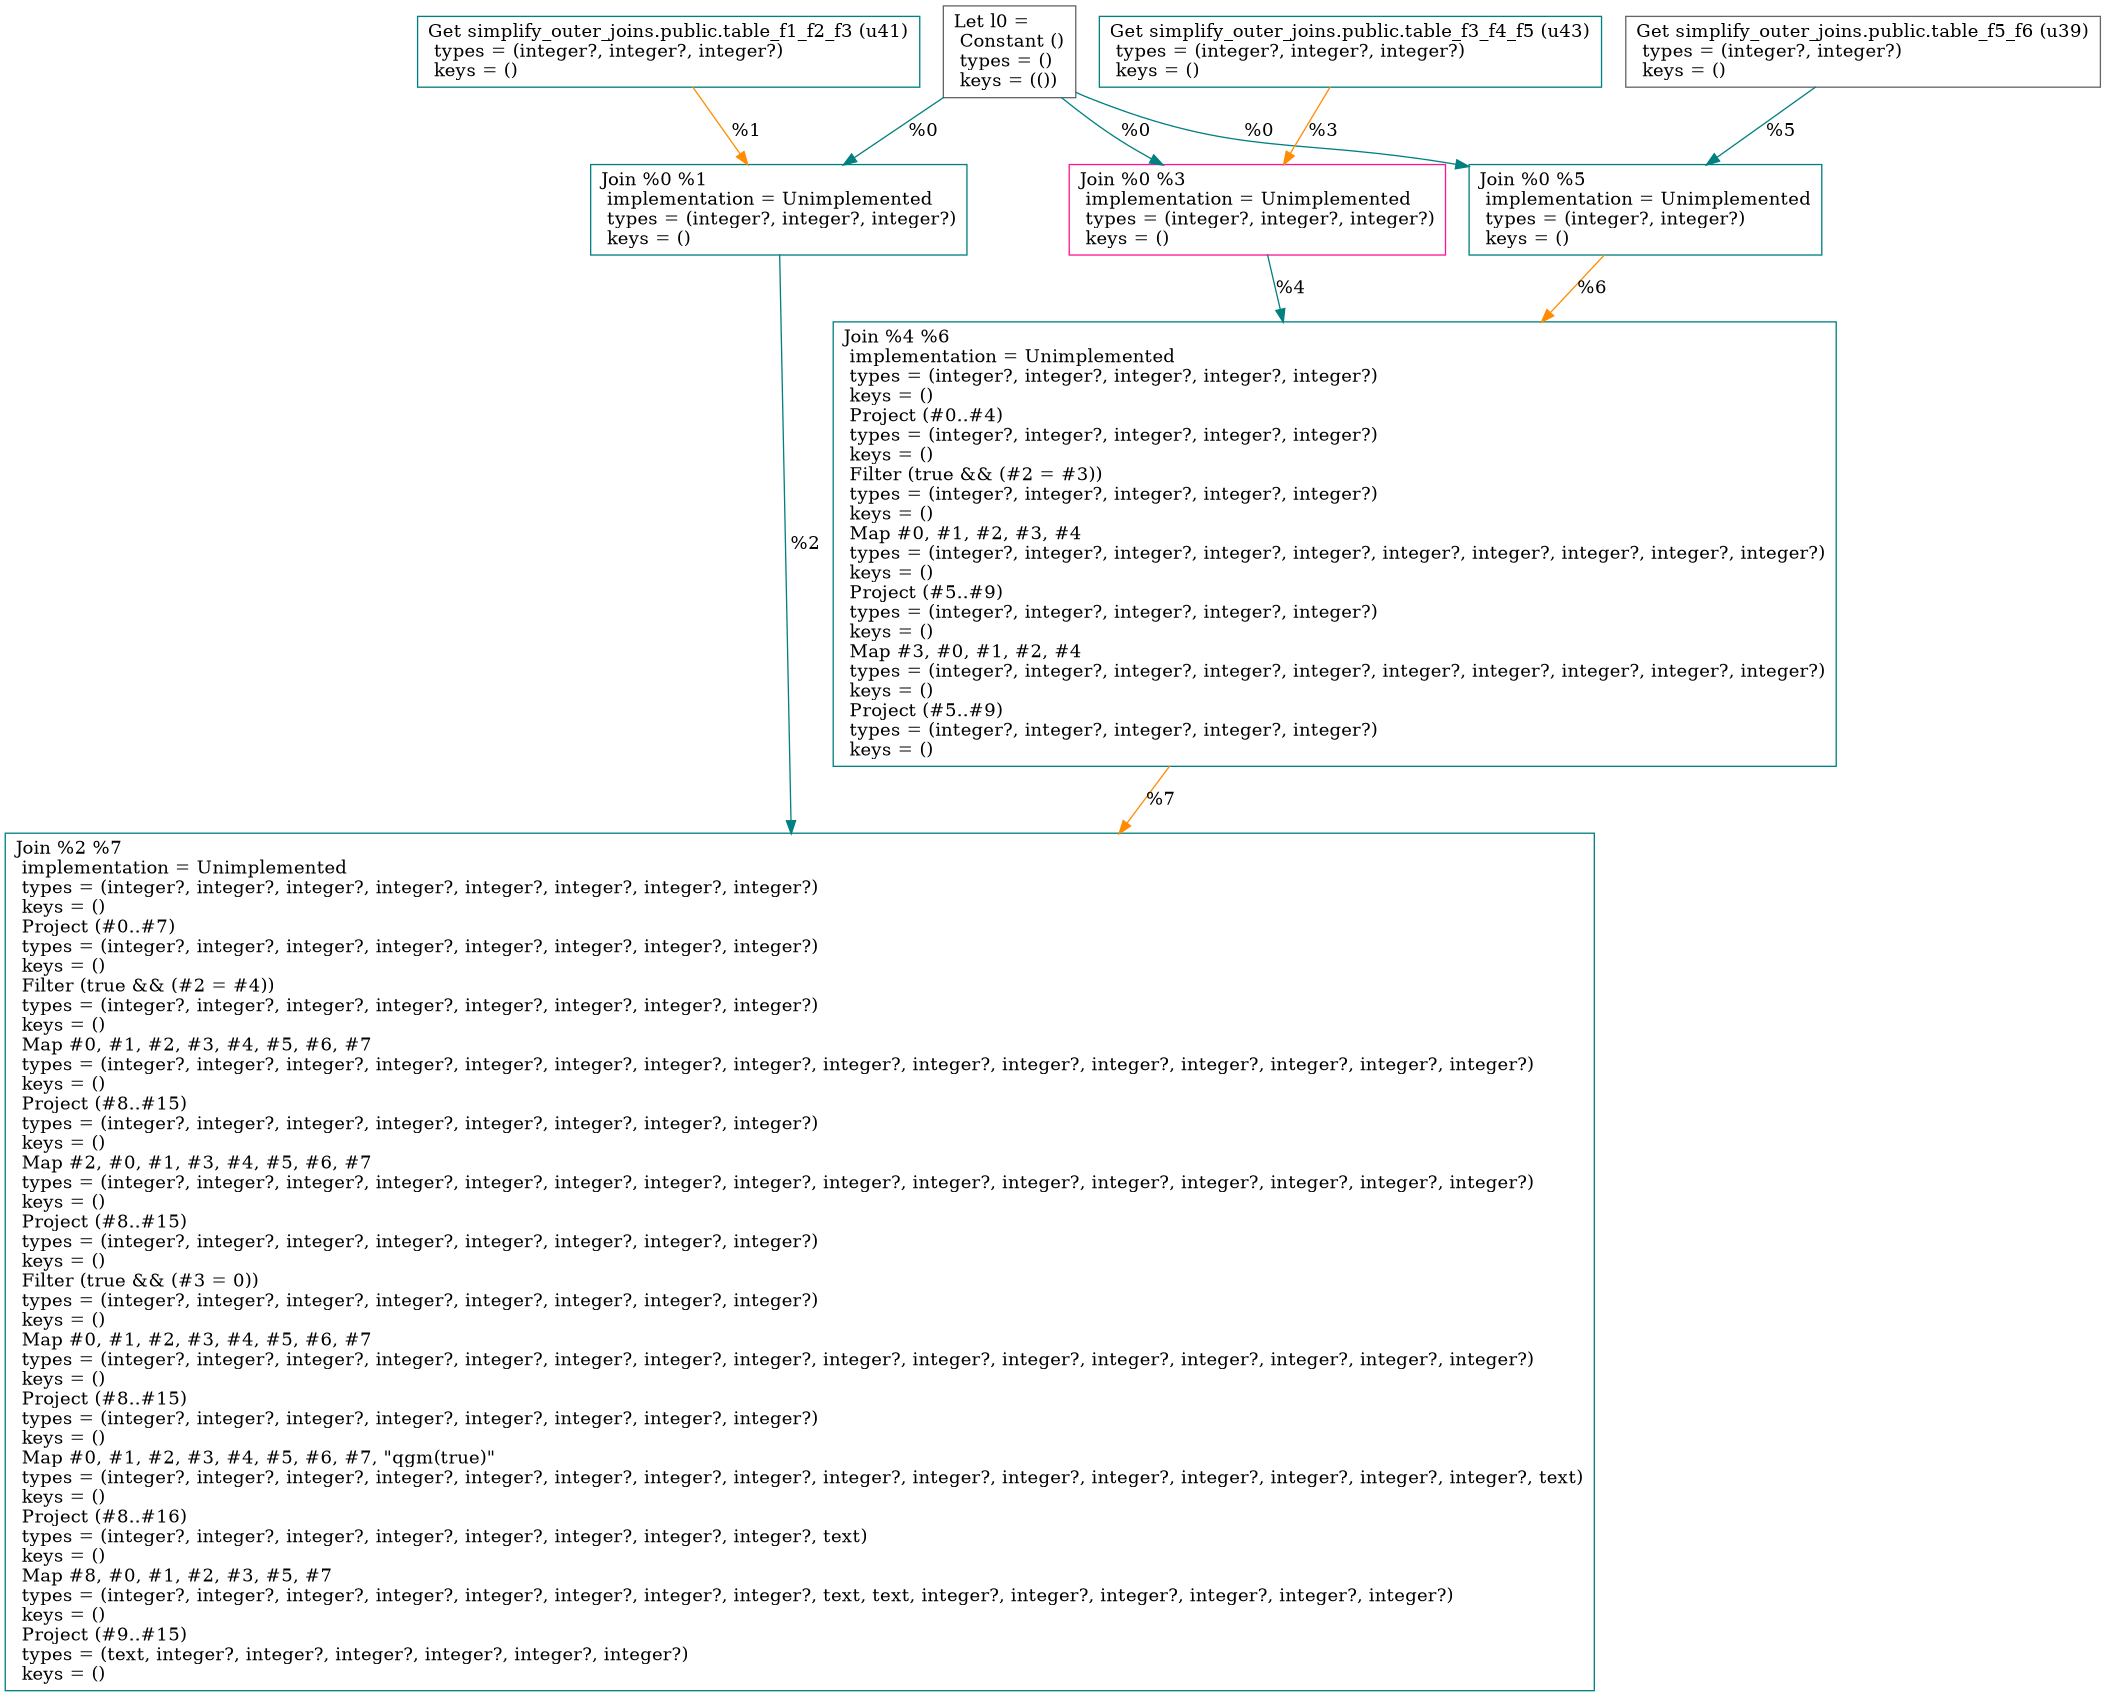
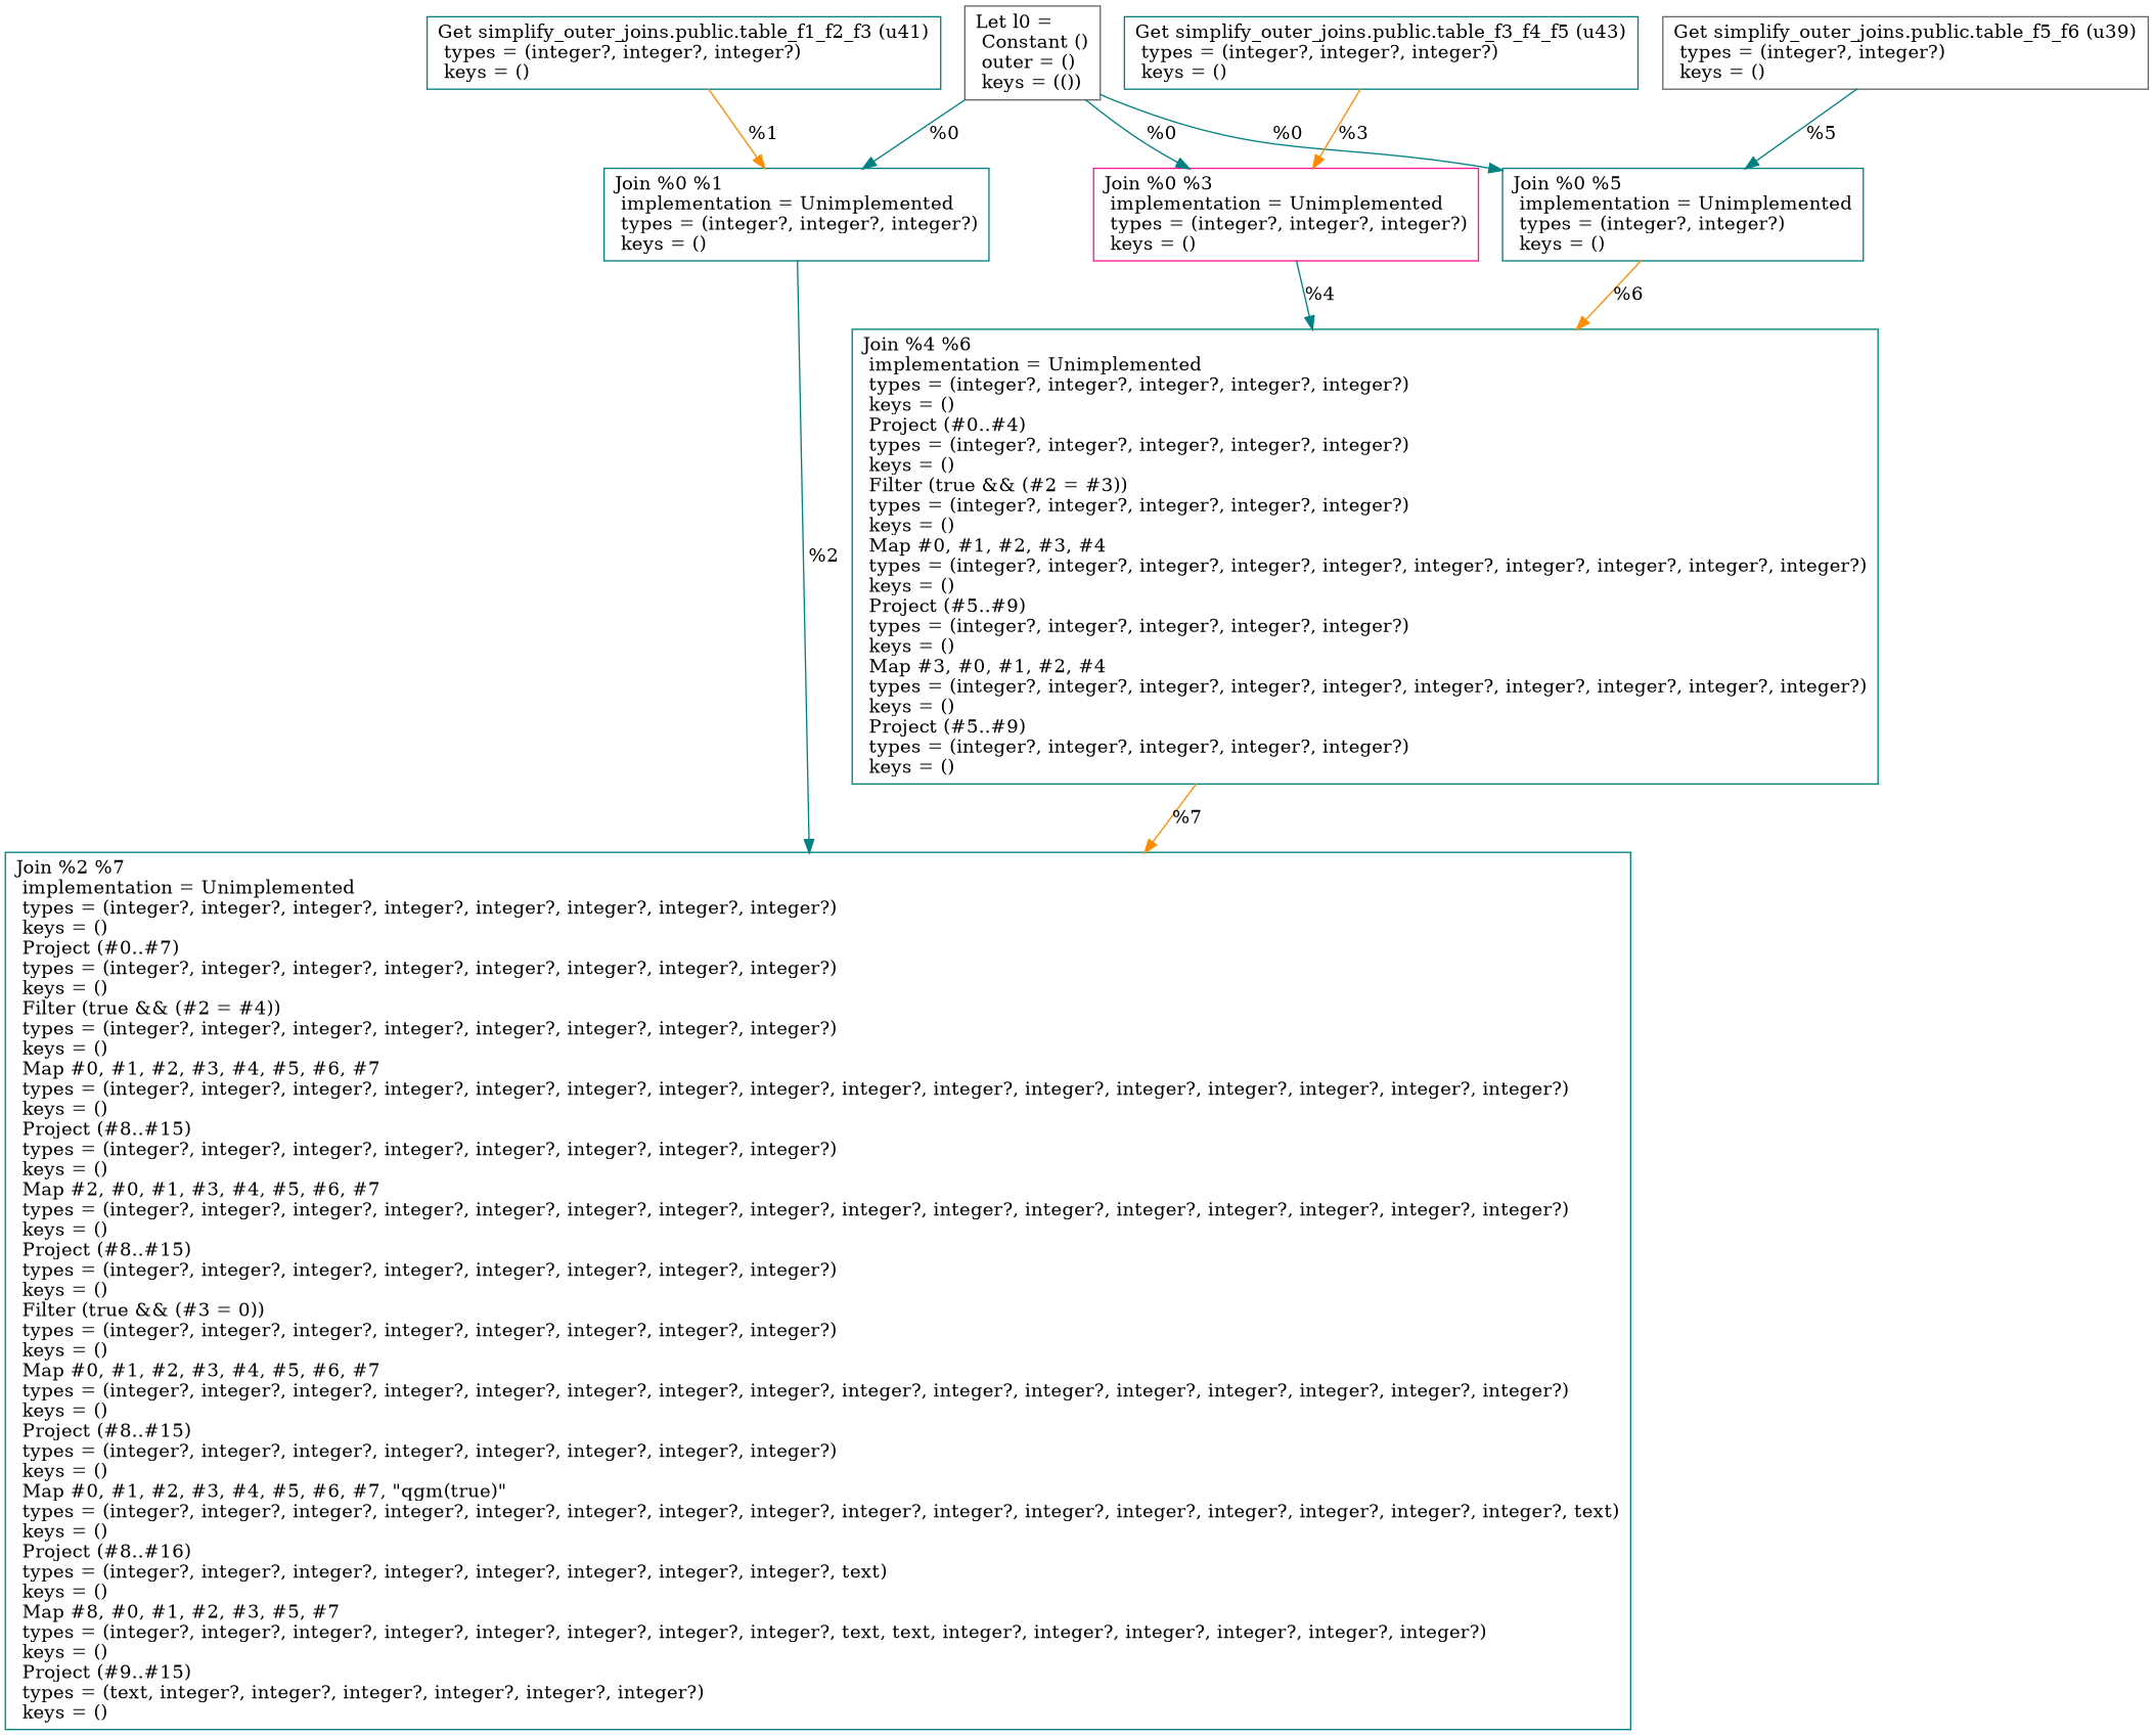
  digraph {
    node [shape=record color=teal]
    edge [color=teal]
-   n1 [label="Let l0 =\l Constant ()\l  types = ()\l  keys = (())\l" color=gray40]
+   n1 [label="Let l0 =\l Constant ()\l  outer = ()\l  keys = (())\l" color=gray40]
    n2 [label=" Join %0 %1\l  implementation = Unimplemented\l  types = (integer?, integer?, integer?)\l  keys = ()\l"]
    n3 [label=" Join %0 %3\l  implementation = Unimplemented\l  types = (integer?, integer?, integer?)\l  keys = ()\l" color=deeppink]
    n4 [label=" Join %0 %5\l  implementation = Unimplemented\l  types = (integer?, integer?)\l  keys = ()\l"]
    n5 [label=" Get simplify_outer_joins.public.table_f1_f2_f3 (u41)\l  types = (integer?, integer?, integer?)\l  keys = ()\l"]
    n6 [label=" Join %2 %7\l  implementation = Unimplemented\l  types = (integer?, integer?, integer?, integer?, integer?, integer?, integer?, integer?)\l  keys = ()\l Project (#0..#7)\l  types = (integer?, integer?, integer?, integer?, integer?, integer?, integer?, integer?)\l  keys = ()\l Filter (true && (#2 = #4))\l  types = (integer?, integer?, integer?, integer?, integer?, integer?, integer?, integer?)\l  keys = ()\l Map #0, #1, #2, #3, #4, #5, #6, #7\l  types = (integer?, integer?, integer?, integer?, integer?, integer?, integer?, integer?, integer?, integer?, integer?, integer?, integer?, integer?, integer?, integer?)\l  keys = ()\l Project (#8..#15)\l  types = (integer?, integer?, integer?, integer?, integer?, integer?, integer?, integer?)\l  keys = ()\l Map #2, #0, #1, #3, #4, #5, #6, #7\l  types = (integer?, integer?, integer?, integer?, integer?, integer?, integer?, integer?, integer?, integer?, integer?, integer?, integer?, integer?, integer?, integer?)\l  keys = ()\l Project (#8..#15)\l  types = (integer?, integer?, integer?, integer?, integer?, integer?, integer?, integer?)\l  keys = ()\l Filter (true && (#3 = 0))\l  types = (integer?, integer?, integer?, integer?, integer?, integer?, integer?, integer?)\l  keys = ()\l Map #0, #1, #2, #3, #4, #5, #6, #7\l  types = (integer?, integer?, integer?, integer?, integer?, integer?, integer?, integer?, integer?, integer?, integer?, integer?, integer?, integer?, integer?, integer?)\l  keys = ()\l Project (#8..#15)\l  types = (integer?, integer?, integer?, integer?, integer?, integer?, integer?, integer?)\l  keys = ()\l Map #0, #1, #2, #3, #4, #5, #6, #7, \"qgm(true)\"\l  types = (integer?, integer?, integer?, integer?, integer?, integer?, integer?, integer?, integer?, integer?, integer?, integer?, integer?, integer?, integer?, integer?, text)\l  keys = ()\l Project (#8..#16)\l  types = (integer?, integer?, integer?, integer?, integer?, integer?, integer?, integer?, text)\l  keys = ()\l Map #8, #0, #1, #2, #3, #5, #7\l  types = (integer?, integer?, integer?, integer?, integer?, integer?, integer?, integer?, text, text, integer?, integer?, integer?, integer?, integer?, integer?)\l  keys = ()\l Project (#9..#15)\l  types = (text, integer?, integer?, integer?, integer?, integer?, integer?)\l  keys = ()\l"]
    n7 [label=" Get simplify_outer_joins.public.table_f3_f4_f5 (u43)\l  types = (integer?, integer?, integer?)\l  keys = ()\l"]
    n8 [label=" Join %4 %6\l  implementation = Unimplemented\l  types = (integer?, integer?, integer?, integer?, integer?)\l  keys = ()\l Project (#0..#4)\l  types = (integer?, integer?, integer?, integer?, integer?)\l  keys = ()\l Filter (true && (#2 = #3))\l  types = (integer?, integer?, integer?, integer?, integer?)\l  keys = ()\l Map #0, #1, #2, #3, #4\l  types = (integer?, integer?, integer?, integer?, integer?, integer?, integer?, integer?, integer?, integer?)\l  keys = ()\l Project (#5..#9)\l  types = (integer?, integer?, integer?, integer?, integer?)\l  keys = ()\l Map #3, #0, #1, #2, #4\l  types = (integer?, integer?, integer?, integer?, integer?, integer?, integer?, integer?, integer?, integer?)\l  keys = ()\l Project (#5..#9)\l  types = (integer?, integer?, integer?, integer?, integer?)\l  keys = ()\l"]
    n9 [label=" Get simplify_outer_joins.public.table_f5_f6 (u39)\l  types = (integer?, integer?)\l  keys = ()\l" color=gray40]
    n1 -> n2 [label="%0\l"]
    n1 -> n3 [label="%0\l"]
    n1 -> n4 [label="%0\l"]
    n2 -> n6 [label="%2\l"]
    n3 -> n8 [label="%4\l"]
    n4 -> n8 [label="%6\l" color=darkorange]
    n5 -> n2 [label="%1\l" color=darkorange]
    n7 -> n3 [label="%3\l" color=darkorange]
    n8 -> n6 [label="%7\l" color=darkorange]
    n9 -> n4 [label="%5\l"]
  }
